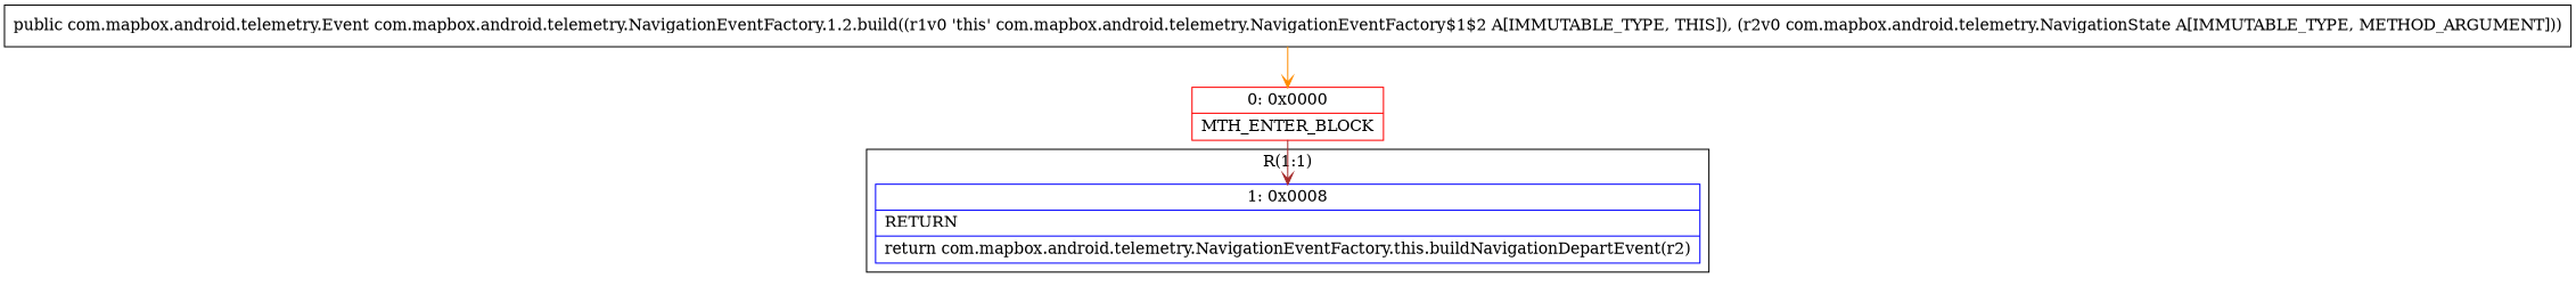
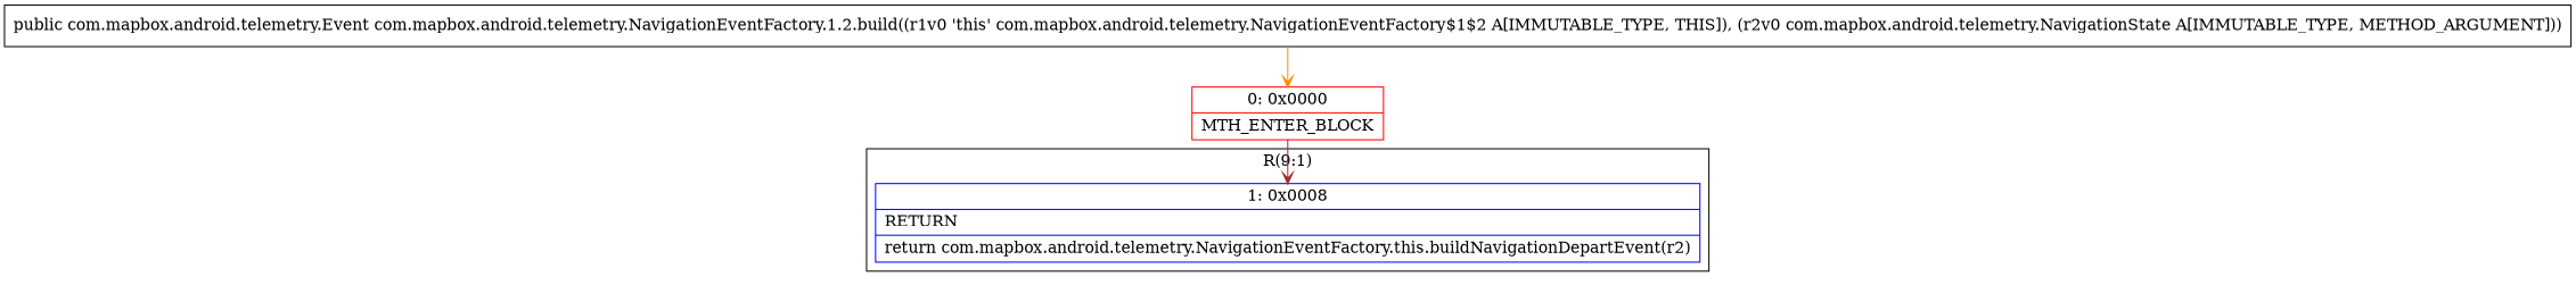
  digraph {
    node [shape=record]
    edge [arrowhead=vee]
    n1 [color=blue label="{1\:\ 0x0008|RETURN\l|return com.mapbox.android.telemetry.NavigationEventFactory.this.buildNavigationDepartEvent(r2)\l}"]
    n2 [color=red label="{0\:\ 0x0000|MTH_ENTER_BLOCK\l}"]
    n3 [label="{public com.mapbox.android.telemetry.Event com.mapbox.android.telemetry.NavigationEventFactory.1.2.build((r1v0 'this' com.mapbox.android.telemetry.NavigationEventFactory$1$2 A[IMMUTABLE_TYPE, THIS]), (r2v0 com.mapbox.android.telemetry.NavigationState A[IMMUTABLE_TYPE, METHOD_ARGUMENT])) }"]
    subgraph cluster_1 {
-     label="R(1:1)"
+     label="R(9:1)"
      n1
    }
    n2 -> n1 [color=brown]
    n3 -> n2 [color=darkorange]
  }
